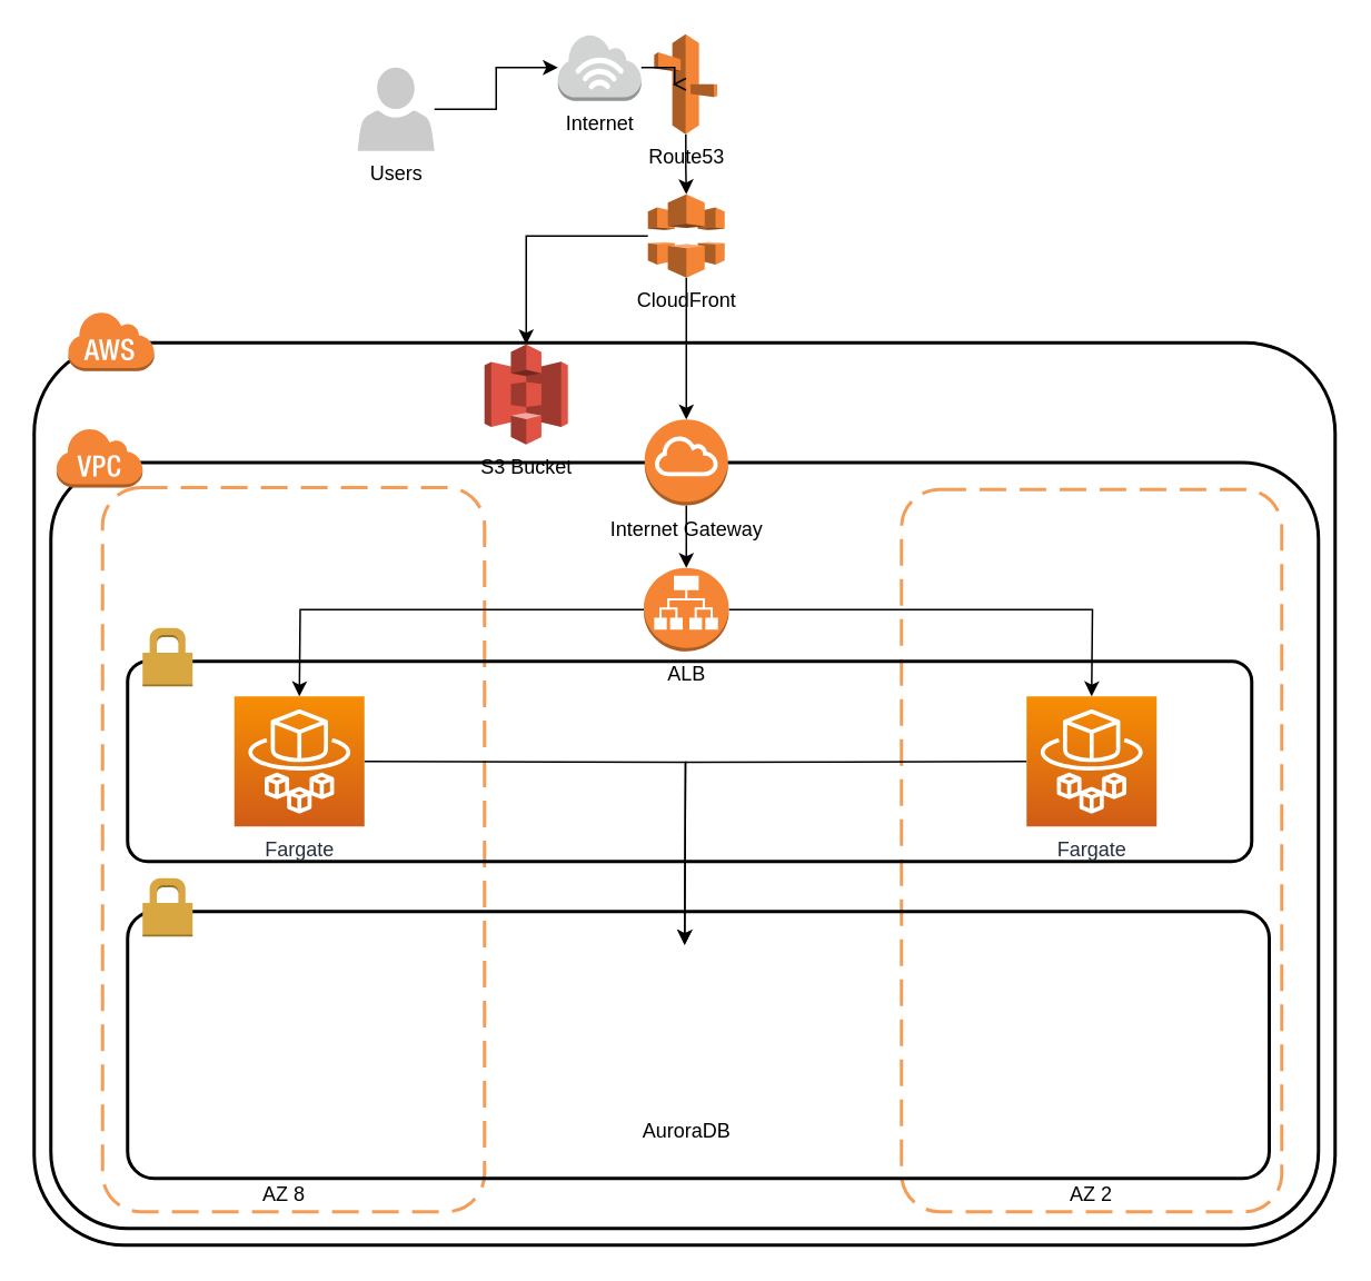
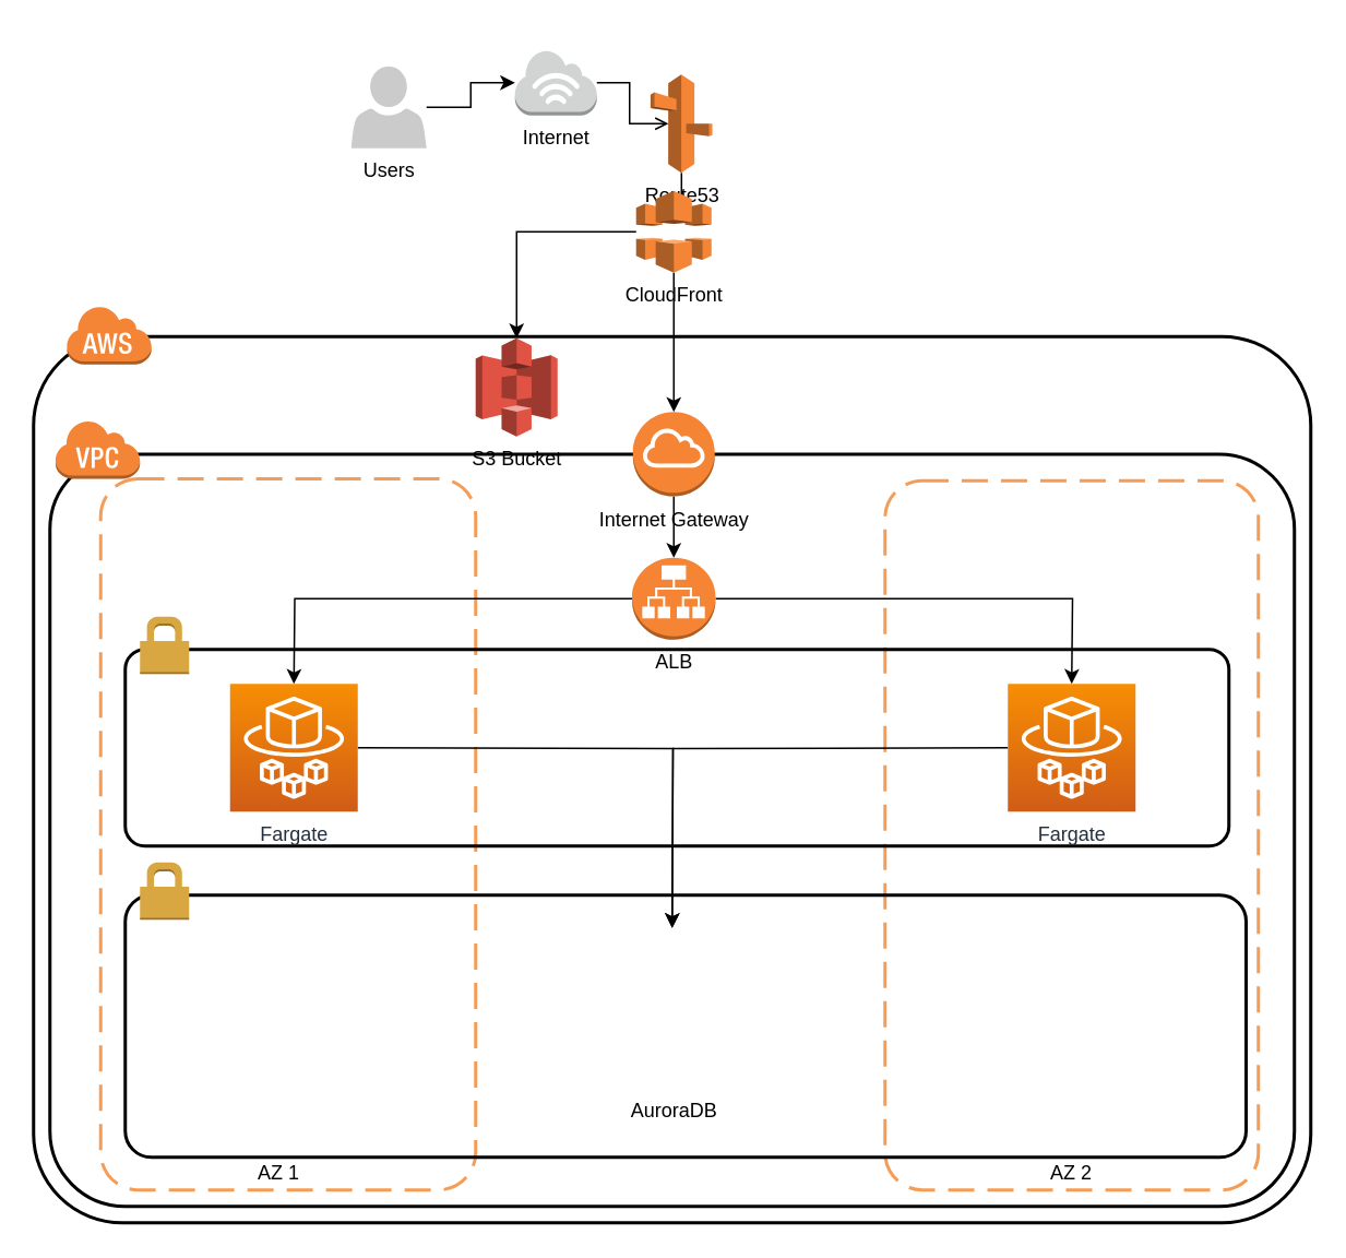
  <mxCell id="0" />
  <mxCell id="1" parent="0" />
  <mxCell id="2" value="" style="rounded=1;arcSize=10;dashed=0;fillColor=none;gradientColor=none;strokeWidth=2;" parent="1" vertex="1"><mxGeometry x="20" y="205" width="780" height="541" as="geometry" /></mxCell>
  <mxCell id="3" value="" style="rounded=1;arcSize=10;dashed=0;fillColor=none;gradientColor=none;strokeWidth=2;" parent="1" vertex="1"><mxGeometry x="30" y="276.75" width="760" height="459.25" as="geometry" /></mxCell>
  <mxCell id="4" value="" style="rounded=1;arcSize=10;dashed=1;strokeColor=#F59D56;fillColor=none;gradientColor=none;dashPattern=8 4;strokeWidth=2;" parent="1" vertex="1"><mxGeometry x="61" y="291.75" width="229" height="434.25" as="geometry" /></mxCell>
  <mxCell id="5" value="" style="rounded=1;arcSize=10;dashed=1;strokeColor=#F59D56;fillColor=none;gradientColor=none;dashPattern=8 4;strokeWidth=2;" parent="1" vertex="1"><mxGeometry x="540" y="293" width="228" height="433" as="geometry" /></mxCell>
  <mxCell id="6" style="edgeStyle=orthogonalEdgeStyle;rounded=0;orthogonalLoop=1;jettySize=auto;html=1;" parent="1" source="7" target="24" edge="1"><mxGeometry relative="1" as="geometry" /></mxCell>
  <mxCell id="7" value="Internet Gateway" style="outlineConnect=0;dashed=0;verticalLabelPosition=bottom;verticalAlign=top;align=center;html=1;shape=mxgraph.aws3.internet_gateway;fillColor=#F58534;gradientColor=none;" parent="1" vertex="1"><mxGeometry x="386" y="251" width="50" height="51.5" as="geometry" /></mxCell>
  <mxCell id="8" value="" style="dashed=0;html=1;shape=mxgraph.aws3.cloud;fillColor=#F58536;gradientColor=none;dashed=0;" parent="1" vertex="1"><mxGeometry x="40" width="52" height="36" as="geometry" y="186" /></mxCell>
  <mxCell id="9" value="" style="dashed=0;html=1;shape=mxgraph.aws3.virtual_private_cloud;fillColor=#F58536;gradientColor=none;dashed=0;" parent="1" vertex="1"><mxGeometry x="33" y="255.75" width="52" height="36" as="geometry" /></mxCell>
- <mxCell id="10" value="AZ 8" style="text;html=1;strokeColor=none;fillColor=none;align=center;verticalAlign=middle;whiteSpace=wrap;rounded=0;" parent="1" vertex="1"><mxGeometry x="150" y="706" width="40" height="20" as="geometry" /></mxCell>
+ <mxCell id="10" value="AZ 1" style="text;html=1;strokeColor=none;fillColor=none;align=center;verticalAlign=middle;whiteSpace=wrap;rounded=0;" parent="1" vertex="1"><mxGeometry x="150" y="706" width="40" height="20" as="geometry" /></mxCell>
  <mxCell id="11" value="AZ 2" style="text;html=1;strokeColor=none;fillColor=none;align=center;verticalAlign=middle;whiteSpace=wrap;rounded=0;" parent="1" vertex="1"><mxGeometry x="634" y="706" width="40" height="20" as="geometry" /></mxCell>
  <mxCell id="12" style="edgeStyle=orthogonalEdgeStyle;rounded=0;orthogonalLoop=1;jettySize=auto;html=1;" parent="1" source="13" target="16" edge="1"><mxGeometry relative="1" as="geometry" /></mxCell>
- <mxCell id="13" value="Route53" style="outlineConnect=0;dashed=0;verticalLabelPosition=bottom;verticalAlign=top;align=center;html=1;shape=mxgraph.aws3.route_53;fillColor=#F58536;gradientColor=none;" parent="1" vertex="1"><mxGeometry x="391.76" y="20" width="37.75" height="60" as="geometry" /></mxCell>
+ <mxCell id="13" value="Route53" style="outlineConnect=0;dashed=0;verticalLabelPosition=bottom;verticalAlign=top;align=center;html=1;shape=mxgraph.aws3.route_53;fillColor=#F58536;gradientColor=none;" parent="1" vertex="1"><mxGeometry x="396.76" y="45" width="37.75" height="60" as="geometry" /></mxCell>
  <mxCell id="14" style="edgeStyle=orthogonalEdgeStyle;rounded=0;orthogonalLoop=1;jettySize=auto;html=1;" parent="1" source="16" target="19" edge="1"><mxGeometry relative="1" as="geometry" /></mxCell>
  <mxCell id="15" style="edgeStyle=orthogonalEdgeStyle;rounded=0;orthogonalLoop=1;jettySize=auto;html=1;" parent="1" source="16" target="7" edge="1"><mxGeometry relative="1" as="geometry" /></mxCell>
  <mxCell id="16" value="CloudFront" style="outlineConnect=0;dashed=0;verticalLabelPosition=bottom;verticalAlign=top;align=center;html=1;shape=mxgraph.aws3.cloudfront;fillColor=#F58536;gradientColor=none;" parent="1" vertex="1"><mxGeometry x="388" y="116" width="46" height="50" as="geometry" /></mxCell>
  <mxCell id="17" style="edgeStyle=orthogonalEdgeStyle;rounded=0;orthogonalLoop=1;jettySize=auto;html=1;" parent="1" source="18" target="21" edge="1"><mxGeometry relative="1" as="geometry" /></mxCell>
  <mxCell id="18" value="Users" style="pointerEvents=1;shadow=0;dashed=0;html=1;strokeColor=none;labelPosition=center;verticalLabelPosition=bottom;verticalAlign=top;outlineConnect=0;align=center;shape=mxgraph.office.users.user;fillColor=#CCCBCB;" parent="1" vertex="1"><mxGeometry x="214" y="40" width="46" height="50" as="geometry" /></mxCell>
  <mxCell id="19" value="S3 Bucket" style="outlineConnect=0;dashed=0;verticalLabelPosition=bottom;verticalAlign=top;align=center;html=1;shape=mxgraph.aws3.s3;fillColor=#E05243;gradientColor=none;" parent="1" vertex="1"><mxGeometry x="290" y="206" width="50" height="60" as="geometry" /></mxCell>
  <mxCell id="20" style="edgeStyle=orthogonalEdgeStyle;rounded=0;orthogonalLoop=1;jettySize=auto;html=1;entryX=0.29;entryY=0.5;entryDx=0;entryDy=0;entryPerimeter=0;endArrow=open;" parent="1" source="21" target="13" edge="1"><mxGeometry relative="1" as="geometry" /></mxCell>
- <mxCell id="21" value="Internet" style="outlineConnect=0;dashed=0;verticalLabelPosition=bottom;verticalAlign=top;align=center;html=1;shape=mxgraph.aws3.internet_3;fillColor=#D2D3D3;gradientColor=none;" parent="1" vertex="1"><mxGeometry x="334" y="20" width="50" height="40" as="geometry" /></mxCell>
+ <mxCell id="21" value="Internet" style="outlineConnect=0;dashed=0;verticalLabelPosition=bottom;verticalAlign=top;align=center;html=1;shape=mxgraph.aws3.internet_3;fillColor=#D2D3D3;gradientColor=none;" parent="1" vertex="1"><mxGeometry x="314" y="30" width="50" height="40" as="geometry" /></mxCell>
  <mxCell id="22" style="edgeStyle=orthogonalEdgeStyle;rounded=0;orthogonalLoop=1;jettySize=auto;html=1;" parent="1" source="24" edge="1"><mxGeometry relative="1" as="geometry"><mxPoint x="179" y="417" as="targetPoint" /></mxGeometry></mxCell>
  <mxCell id="23" style="edgeStyle=orthogonalEdgeStyle;rounded=0;orthogonalLoop=1;jettySize=auto;html=1;" parent="1" source="24" edge="1"><mxGeometry relative="1" as="geometry"><mxPoint x="654" y="417" as="targetPoint" /></mxGeometry></mxCell>
  <mxCell id="24" value="ALB" style="outlineConnect=0;dashed=0;verticalLabelPosition=bottom;verticalAlign=top;align=center;html=1;shape=mxgraph.aws3.application_load_balancer;fillColor=#F58534;gradientColor=none;" parent="1" vertex="1"><mxGeometry x="385.5" y="340" width="51" height="50" as="geometry" /></mxCell>
  <mxCell id="25" value="" style="rounded=1;arcSize=10;dashed=0;fillColor=none;gradientColor=none;strokeWidth=2;" parent="1" vertex="1"><mxGeometry x="76" y="396" width="674" height="120" as="geometry" /></mxCell>
  <mxCell id="26" value="" style="dashed=0;html=1;shape=mxgraph.aws3.permissions;fillColor=#D9A741;gradientColor=none;dashed=0;" parent="1" vertex="1"><mxGeometry x="85" y="376" width="30" height="35" as="geometry" /></mxCell>
  <mxCell id="27" value="" style="rounded=1;arcSize=10;dashed=0;fillColor=none;gradientColor=none;strokeWidth=2;" parent="1" vertex="1"><mxGeometry x="76" y="546" width="684.5" height="160" as="geometry" /></mxCell>
  <mxCell id="28" value="" style="dashed=0;html=1;shape=mxgraph.aws3.permissions;fillColor=#D9A741;gradientColor=none;dashed=0;" parent="1" vertex="1"><mxGeometry x="85" y="526" width="30" height="35" as="geometry" /></mxCell>
  <mxCell id="29" style="edgeStyle=orthogonalEdgeStyle;rounded=0;orthogonalLoop=1;jettySize=auto;html=1;" parent="1" edge="1"><mxGeometry relative="1" as="geometry"><mxPoint x="218" y="456" as="sourcePoint" /><mxPoint x="410" y="566" as="targetPoint" /></mxGeometry></mxCell>
  <mxCell id="30" style="edgeStyle=orthogonalEdgeStyle;rounded=0;orthogonalLoop=1;jettySize=auto;html=1;" parent="1" edge="1"><mxGeometry relative="1" as="geometry"><mxPoint x="410" y="566" as="targetPoint" /><mxPoint x="615" y="456" as="sourcePoint" /></mxGeometry></mxCell>
  <mxCell id="31" value="Fargate" style="outlineConnect=0;fontColor=#232F3E;gradientColor=#F78E04;gradientDirection=north;fillColor=#D05C17;strokeColor=#ffffff;dashed=0;verticalLabelPosition=bottom;verticalAlign=top;align=center;html=1;fontSize=12;fontStyle=0;aspect=fixed;shape=mxgraph.aws4.resourceIcon;resIcon=mxgraph.aws4.fargate;" vertex="1" parent="1"><mxGeometry x="140" y="417" width="78" height="78" as="geometry" /></mxCell>
  <mxCell id="32" value="Fargate" style="outlineConnect=0;fontColor=#232F3E;gradientColor=#F78E04;gradientDirection=north;fillColor=#D05C17;strokeColor=#ffffff;dashed=0;verticalLabelPosition=bottom;verticalAlign=top;align=center;html=1;fontSize=12;fontStyle=0;aspect=fixed;shape=mxgraph.aws4.resourceIcon;resIcon=mxgraph.aws4.fargate;" vertex="1" parent="1"><mxGeometry x="615" y="417" width="78" height="78" as="geometry" /></mxCell>
  <mxCell id="33" value="AuroraDB" style="shape=image;html=1;verticalAlign=top;verticalLabelPosition=bottom;labelBackgroundColor=#ffffff;imageAspect=0;aspect=fixed;image=https://cdn2.iconfinder.com/data/icons/amazon-aws-stencils/100/Database_copy_Amazon_RDS_MySQL_DB_Instance-128.png" vertex="1" parent="1"><mxGeometry x="347" y="536" width="128" height="128" as="geometry" /></mxCell>
